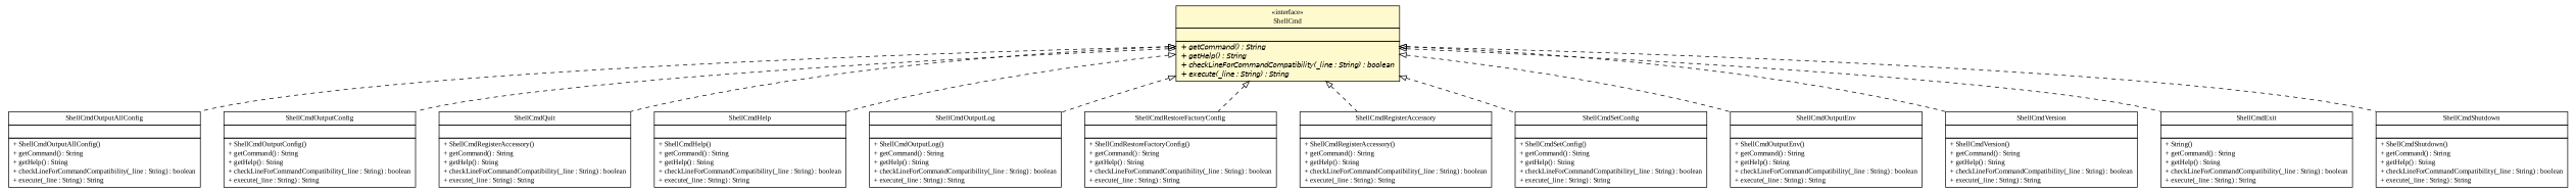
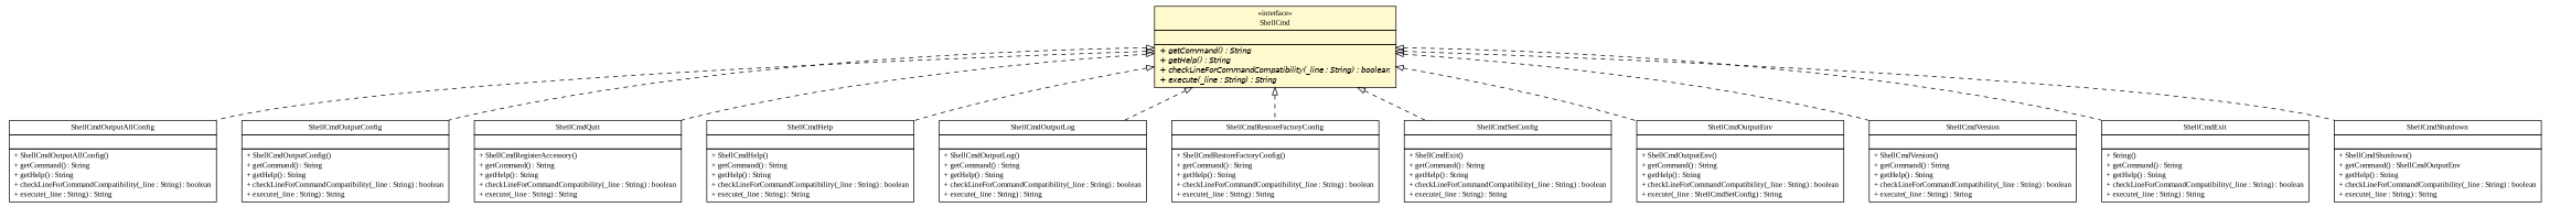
  digraph {
    fontname="Liberation Serif"
    nodesep=0.25
    ranksep=0.5
    node [fontcolor=black fontname="Liberation Serif" fontsize=10.0 shape=plaintext]
    edge [arrowtail=empty dir=back fontname="Liberation Serif" fontsize=10 headport=p labelfontname=Helvetica labelfontsize=10 style=dashed tailport=p]
    n1 [label=<<table title="com.connectlife.coreserver.console.ShellCmdOutputAllConfig" border="0" cellborder="1" cellspacing="0" cellpadding="2" port="p" href="./ShellCmdOutputAllConfig.html"> 		<tr><td><table border="0" cellspacing="0" cellpadding="1"> <tr><td align="center" balign="center"> ShellCmdOutputAllConfig </td></tr> 		</table></td></tr> 		<tr><td><table border="0" cellspacing="0" cellpadding="1"> <tr><td align="left" balign="left">  </td></tr> 		</table></td></tr> 		<tr><td><table border="0" cellspacing="0" cellpadding="1"> <tr><td align="left" balign="left"> + ShellCmdOutputAllConfig() </td></tr> <tr><td align="left" balign="left"> + getCommand() : String </td></tr> <tr><td align="left" balign="left"> + getHelp() : String </td></tr> <tr><td align="left" balign="left"> + checkLineForCommandCompatibility(_line : String) : boolean </td></tr> <tr><td align="left" balign="left"> + execute(_line : String) : String </td></tr> 		</table></td></tr> 		</table>>]
    n2 [label=<<table title="com.connectlife.coreserver.console.ShellCmdOutputConfig" border="0" cellborder="1" cellspacing="0" cellpadding="2" port="p" href="./ShellCmdOutputConfig.html"> 		<tr><td><table border="0" cellspacing="0" cellpadding="1"> <tr><td align="center" balign="center"> ShellCmdOutputConfig </td></tr> 		</table></td></tr> 		<tr><td><table border="0" cellspacing="0" cellpadding="1"> <tr><td align="left" balign="left">  </td></tr> 		</table></td></tr> 		<tr><td><table border="0" cellspacing="0" cellpadding="1"> <tr><td align="left" balign="left"> + ShellCmdOutputConfig() </td></tr> <tr><td align="left" balign="left"> + getCommand() : String </td></tr> <tr><td align="left" balign="left"> + getHelp() : String </td></tr> <tr><td align="left" balign="left"> + checkLineForCommandCompatibility(_line : String) : boolean </td></tr> <tr><td align="left" balign="left"> + execute(_line : String) : String </td></tr> 		</table></td></tr> 		</table>>]
    n3 [label=<<table title="com.connectlife.coreserver.console.ShellCmdQuit" border="0" cellborder="1" cellspacing="0" cellpadding="2" port="p" href="./ShellCmdQuit.html"> 		<tr><td><table border="0" cellspacing="0" cellpadding="1"> <tr><td align="center" balign="center"> ShellCmdQuit </td></tr> 		</table></td></tr> 		<tr><td><table border="0" cellspacing="0" cellpadding="1"> <tr><td align="left" balign="left">  </td></tr> 		</table></td></tr> 		<tr><td><table border="0" cellspacing="0" cellpadding="1"> <tr><td align="left" balign="left"> + ShellCmdRegisterAccessory() </td></tr> <tr><td align="left" balign="left"> + getCommand() : String </td></tr> <tr><td align="left" balign="left"> + getHelp() : String </td></tr> <tr><td align="left" balign="left"> + checkLineForCommandCompatibility(_line : String) : boolean </td></tr> <tr><td align="left" balign="left"> + execute(_line : String) : String </td></tr> 		</table></td></tr> 		</table>>]
    n4 [label=<<table title="com.connectlife.coreserver.console.ShellCmdHelp" border="0" cellborder="1" cellspacing="0" cellpadding="2" port="p" href="./ShellCmdHelp.html"> 		<tr><td><table border="0" cellspacing="0" cellpadding="1"> <tr><td align="center" balign="center"> ShellCmdHelp </td></tr> 		</table></td></tr> 		<tr><td><table border="0" cellspacing="0" cellpadding="1"> <tr><td align="left" balign="left">  </td></tr> 		</table></td></tr> 		<tr><td><table border="0" cellspacing="0" cellpadding="1"> <tr><td align="left" balign="left"> + ShellCmdHelp() </td></tr> <tr><td align="left" balign="left"> + getCommand() : String </td></tr> <tr><td align="left" balign="left"> + getHelp() : String </td></tr> <tr><td align="left" balign="left"> + checkLineForCommandCompatibility(_line : String) : boolean </td></tr> <tr><td align="left" balign="left"> + execute(_line : String) : String </td></tr> 		</table></td></tr> 		</table>>]
    n5 [label=<<table title="com.connectlife.coreserver.console.ShellCmd" border="0" cellborder="1" cellspacing="0" cellpadding="2" port="p" bgcolor="lemonChiffon" href="./ShellCmd.html"> 		<tr><td><table border="0" cellspacing="0" cellpadding="1"> <tr><td align="center" balign="center"> &#171;interface&#187; </td></tr> <tr><td align="center" balign="center"> ShellCmd </td></tr> 		</table></td></tr> 		<tr><td><table border="0" cellspacing="0" cellpadding="1"> <tr><td align="left" balign="left">  </td></tr> 		</table></td></tr> 		<tr><td><table border="0" cellspacing="0" cellpadding="1"> <tr><td align="left" balign="left"><font face="Helvetica-Oblique" point-size="10.0"> + getCommand() : String </font></td></tr> <tr><td align="left" balign="left"><font face="Helvetica-Oblique" point-size="10.0"> + getHelp() : String </font></td></tr> <tr><td align="left" balign="left"><font face="Helvetica-Oblique" point-size="10.0"> + checkLineForCommandCompatibility(_line : String) : boolean </font></td></tr> <tr><td align="left" balign="left"><font face="Helvetica-Oblique" point-size="10.0"> + execute(_line : String) : String </font></td></tr> 		</table></td></tr> 		</table>>]
    n6 [label=<<table title="com.connectlife.coreserver.console.ShellCmdOutputLog" border="0" cellborder="1" cellspacing="0" cellpadding="2" port="p" href="./ShellCmdOutputLog.html"> 		<tr><td><table border="0" cellspacing="0" cellpadding="1"> <tr><td align="center" balign="center"> ShellCmdOutputLog </td></tr> 		</table></td></tr> 		<tr><td><table border="0" cellspacing="0" cellpadding="1"> <tr><td align="left" balign="left">  </td></tr> 		</table></td></tr> 		<tr><td><table border="0" cellspacing="0" cellpadding="1"> <tr><td align="left" balign="left"> + ShellCmdOutputLog() </td></tr> <tr><td align="left" balign="left"> + getCommand() : String </td></tr> <tr><td align="left" balign="left"> + getHelp() : String </td></tr> <tr><td align="left" balign="left"> + checkLineForCommandCompatibility(_line : String) : boolean </td></tr> <tr><td align="left" balign="left"> + execute(_line : String) : String </td></tr> 		</table></td></tr> 		</table>>]
    n7 [label=<<table title="com.connectlife.coreserver.console.ShellCmdRestoreFactoryConfig" border="0" cellborder="1" cellspacing="0" cellpadding="2" port="p" href="./ShellCmdRestoreFactoryConfig.html"> 		<tr><td><table border="0" cellspacing="0" cellpadding="1"> <tr><td align="center" balign="center"> ShellCmdRestoreFactoryConfig </td></tr> 		</table></td></tr> 		<tr><td><table border="0" cellspacing="0" cellpadding="1"> <tr><td align="left" balign="left">  </td></tr> 		</table></td></tr> 		<tr><td><table border="0" cellspacing="0" cellpadding="1"> <tr><td align="left" balign="left"> + ShellCmdRestoreFactoryConfig() </td></tr> <tr><td align="left" balign="left"> + getCommand() : String </td></tr> <tr><td align="left" balign="left"> + getHelp() : String </td></tr> <tr><td align="left" balign="left"> + checkLineForCommandCompatibility(_line : String) : boolean </td></tr> <tr><td align="left" balign="left"> + execute(_line : String) : String </td></tr> 		</table></td></tr> 		</table>>]
-   n8 [label=<<table title="com.connectlife.coreserver.console.ShellCmdRegisterAccessory" border="0" cellborder="1" cellspacing="0" cellpadding="2" port="p" href="./ShellCmdRegisterAccessory.html"> 		<tr><td><table border="0" cellspacing="0" cellpadding="1"> <tr><td align="center" balign="center"> ShellCmdRegisterAccessory </td></tr> 		</table></td></tr> 		<tr><td><table border="0" cellspacing="0" cellpadding="1"> <tr><td align="left" balign="left">  </td></tr> 		</table></td></tr> 		<tr><td><table border="0" cellspacing="0" cellpadding="1"> <tr><td align="left" balign="left"> + ShellCmdRegisterAccessory() </td></tr> <tr><td align="left" balign="left"> + getCommand() : String </td></tr> <tr><td align="left" balign="left"> + getHelp() : String </td></tr> <tr><td align="left" balign="left"> + checkLineForCommandCompatibility(_line : String) : boolean </td></tr> <tr><td align="left" balign="left"> + execute(_line : String) : String </td></tr> 		</table></td></tr> 		</table>>]
-   n9 [label=<<table title="com.connectlife.coreserver.console.ShellCmdSetConfig" border="0" cellborder="1" cellspacing="0" cellpadding="2" port="p" href="./ShellCmdSetConfig.html"> 		<tr><td><table border="0" cellspacing="0" cellpadding="1"> <tr><td align="center" balign="center"> ShellCmdSetConfig </td></tr> 		</table></td></tr> 		<tr><td><table border="0" cellspacing="0" cellpadding="1"> <tr><td align="left" balign="left">  </td></tr> 		</table></td></tr> 		<tr><td><table border="0" cellspacing="0" cellpadding="1"> <tr><td align="left" balign="left"> + ShellCmdSetConfig() </td></tr> <tr><td align="left" balign="left"> + getCommand() : String </td></tr> <tr><td align="left" balign="left"> + getHelp() : String </td></tr> <tr><td align="left" balign="left"> + checkLineForCommandCompatibility(_line : String) : boolean </td></tr> <tr><td align="left" balign="left"> + execute(_line : String) : String </td></tr> 		</table></td></tr> 		</table>>]
-   n10 [label=<<table title="com.connectlife.coreserver.console.ShellCmdOutputEnv" border="0" cellborder="1" cellspacing="0" cellpadding="2" port="p" href="./ShellCmdOutputEnv.html"> 		<tr><td><table border="0" cellspacing="0" cellpadding="1"> <tr><td align="center" balign="center"> ShellCmdOutputEnv </td></tr> 		</table></td></tr> 		<tr><td><table border="0" cellspacing="0" cellpadding="1"> <tr><td align="left" balign="left">  </td></tr> 		</table></td></tr> 		<tr><td><table border="0" cellspacing="0" cellpadding="1"> <tr><td align="left" balign="left"> + ShellCmdOutputEnv() </td></tr> <tr><td align="left" balign="left"> + getCommand() : String </td></tr> <tr><td align="left" balign="left"> + getHelp() : String </td></tr> <tr><td align="left" balign="left"> + checkLineForCommandCompatibility(_line : String) : boolean </td></tr> <tr><td align="left" balign="left"> + execute(_line : String) : String </td></tr> 		</table></td></tr> 		</table>>]
+   n9 [label=<<table title="com.connectlife.coreserver.console.ShellCmdSetConfig" border="0" cellborder="1" cellspacing="0" cellpadding="2" port="p" href="./ShellCmdSetConfig.html"> 		<tr><td><table border="0" cellspacing="0" cellpadding="1"> <tr><td align="center" balign="center"> ShellCmdSetConfig </td></tr> 		</table></td></tr> 		<tr><td><table border="0" cellspacing="0" cellpadding="1"> <tr><td align="left" balign="left">  </td></tr> 		</table></td></tr> 		<tr><td><table border="0" cellspacing="0" cellpadding="1"> <tr><td align="left" balign="left"> + ShellCmdExit() </td></tr> <tr><td align="left" balign="left"> + getCommand() : String </td></tr> <tr><td align="left" balign="left"> + getHelp() : String </td></tr> <tr><td align="left" balign="left"> + checkLineForCommandCompatibility(_line : String) : boolean </td></tr> <tr><td align="left" balign="left"> + execute(_line : String) : String </td></tr> 		</table></td></tr> 		</table>>]
+   n10 [label=<<table title="com.connectlife.coreserver.console.ShellCmdOutputEnv" border="0" cellborder="1" cellspacing="0" cellpadding="2" port="p" href="./ShellCmdOutputEnv.html"> 		<tr><td><table border="0" cellspacing="0" cellpadding="1"> <tr><td align="center" balign="center"> ShellCmdOutputEnv </td></tr> 		</table></td></tr> 		<tr><td><table border="0" cellspacing="0" cellpadding="1"> <tr><td align="left" balign="left">  </td></tr> 		</table></td></tr> 		<tr><td><table border="0" cellspacing="0" cellpadding="1"> <tr><td align="left" balign="left"> + ShellCmdOutputEnv() </td></tr> <tr><td align="left" balign="left"> + getCommand() : String </td></tr> <tr><td align="left" balign="left"> + getHelp() : String </td></tr> <tr><td align="left" balign="left"> + checkLineForCommandCompatibility(_line : String) : boolean </td></tr> <tr><td align="left" balign="left"> + execute(_line : ShellCmdSetConfig) : String </td></tr> 		</table></td></tr> 		</table>>]
    n11 [label=<<table title="com.connectlife.coreserver.console.ShellCmdVersion" border="0" cellborder="1" cellspacing="0" cellpadding="2" port="p" href="./ShellCmdVersion.html"> 		<tr><td><table border="0" cellspacing="0" cellpadding="1"> <tr><td align="center" balign="center"> ShellCmdVersion </td></tr> 		</table></td></tr> 		<tr><td><table border="0" cellspacing="0" cellpadding="1"> <tr><td align="left" balign="left">  </td></tr> 		</table></td></tr> 		<tr><td><table border="0" cellspacing="0" cellpadding="1"> <tr><td align="left" balign="left"> + ShellCmdVersion() </td></tr> <tr><td align="left" balign="left"> + getCommand() : String </td></tr> <tr><td align="left" balign="left"> + getHelp() : String </td></tr> <tr><td align="left" balign="left"> + checkLineForCommandCompatibility(_line : String) : boolean </td></tr> <tr><td align="left" balign="left"> + execute(_line : String) : String </td></tr> 		</table></td></tr> 		</table>>]
    n12 [label=<<table title="com.connectlife.coreserver.console.ShellCmdExit" border="0" cellborder="1" cellspacing="0" cellpadding="2" port="p" href="./ShellCmdExit.html"> 		<tr><td><table border="0" cellspacing="0" cellpadding="1"> <tr><td align="center" balign="center"> ShellCmdExit </td></tr> 		</table></td></tr> 		<tr><td><table border="0" cellspacing="0" cellpadding="1"> <tr><td align="left" balign="left">  </td></tr> 		</table></td></tr> 		<tr><td><table border="0" cellspacing="0" cellpadding="1"> <tr><td align="left" balign="left"> + String() </td></tr> <tr><td align="left" balign="left"> + getCommand() : String </td></tr> <tr><td align="left" balign="left"> + getHelp() : String </td></tr> <tr><td align="left" balign="left"> + checkLineForCommandCompatibility(_line : String) : boolean </td></tr> <tr><td align="left" balign="left"> + execute(_line : String) : String </td></tr> 		</table></td></tr> 		</table>>]
-   n13 [label=<<table title="com.connectlife.coreserver.console.ShellCmdShutdown" border="0" cellborder="1" cellspacing="0" cellpadding="2" port="p" href="./ShellCmdShutdown.html"> 		<tr><td><table border="0" cellspacing="0" cellpadding="1"> <tr><td align="center" balign="center"> ShellCmdShutdown </td></tr> 		</table></td></tr> 		<tr><td><table border="0" cellspacing="0" cellpadding="1"> <tr><td align="left" balign="left">  </td></tr> 		</table></td></tr> 		<tr><td><table border="0" cellspacing="0" cellpadding="1"> <tr><td align="left" balign="left"> + ShellCmdShutdown() </td></tr> <tr><td align="left" balign="left"> + getCommand() : String </td></tr> <tr><td align="left" balign="left"> + getHelp() : String </td></tr> <tr><td align="left" balign="left"> + checkLineForCommandCompatibility(_line : String) : boolean </td></tr> <tr><td align="left" balign="left"> + execute(_line : String) : String </td></tr> 		</table></td></tr> 		</table>>]
+   n13 [label=<<table title="com.connectlife.coreserver.console.ShellCmdShutdown" border="0" cellborder="1" cellspacing="0" cellpadding="2" port="p" href="./ShellCmdShutdown.html"> 		<tr><td><table border="0" cellspacing="0" cellpadding="1"> <tr><td align="center" balign="center"> ShellCmdShutdown </td></tr> 		</table></td></tr> 		<tr><td><table border="0" cellspacing="0" cellpadding="1"> <tr><td align="left" balign="left">  </td></tr> 		</table></td></tr> 		<tr><td><table border="0" cellspacing="0" cellpadding="1"> <tr><td align="left" balign="left"> + ShellCmdShutdown() </td></tr> <tr><td align="left" balign="left"> + getCommand() : ShellCmdOutputEnv </td></tr> <tr><td align="left" balign="left"> + getHelp() : String </td></tr> <tr><td align="left" balign="left"> + checkLineForCommandCompatibility(_line : String) : boolean </td></tr> <tr><td align="left" balign="left"> + execute(_line : String) : String </td></tr> 		</table></td></tr> 		</table>>]
    n5 -> n1
    n5 -> n2
    n5 -> n3
    n5 -> n4
    n5 -> n6
    n5 -> n7
-   n5 -> n8
    n5 -> n9
    n5 -> n10
    n5 -> n11
    n5 -> n12
    n5 -> n13
  }
